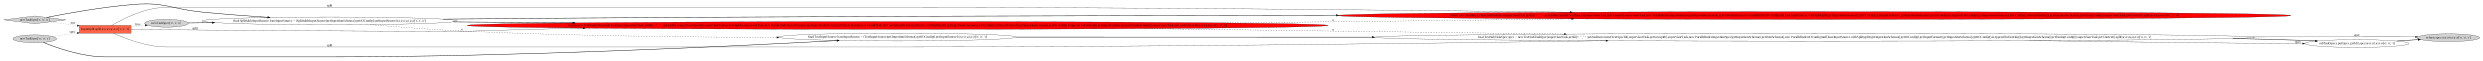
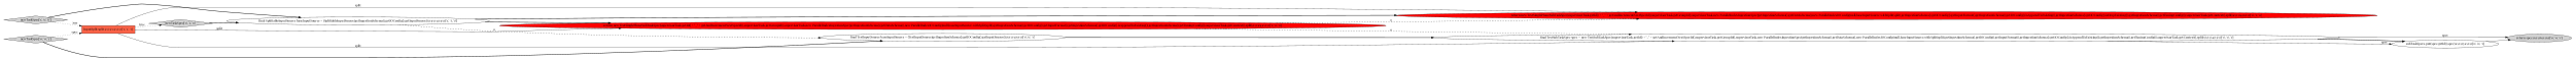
  digraph {
    fontname="Playfair Display"
    rankdir=LR
    node [fillcolor=lightgray fontname="Playfair Display" shape=ellipse style=filled]
    edge [fontname="Playfair Display" style=bold]
    n1 [label="return spec@@@6@@@['0', '0', '1']"]
    n2 [fillcolor=white label="subTaskSpecs.put(spec.getId(),spec)@@@5@@@['0', '0', '1']"]
    n3 [label="newTaskSpec['1', '0', '0']" shape=diamond]
    n4 [fillcolor=white label="final SplittableInputSource baseInputSource = (SplittableInputSource)getIngestionSchema().getIOConfig().getInputSource()@@@3@@@['1', '1', '0']"]
    n5 [fillcolor=tomato label="InputSplit split@@@2@@@['1', '1', '1']" shape=box]
    n6 [fillcolor=red label="return new TestSinglePhaseSubTaskSpec(supervisorTask.getId() + \"_\" + getAndIncrementNextSpecId(),supervisorTask.getGroupId(),supervisorTask,new ParallelIndexIngestionSpec(getIngestionSchema().getDataSchema(),new ParallelIndexIOConfig(null,baseInputSource.withSplit(split),getIngestionSchema().getIOConfig().getInputFormat(),getIngestionSchema().getIOConfig().isAppendToExisting()),getIngestionSchema().getTuningConfig()),supervisorTask.getContext(),split)@@@4@@@['1', '0', '0']"]
    n7 [fillcolor=white label="final TestInputSource baseInputSource = (TestInputSource)getIngestionSchema().getIOConfig().getInputSource()@@@3@@@['0', '0', '1']"]
    n8 [fillcolor=red label="return new TestSinglePhaseSubTaskSpec(supervisorTask.getId() + \"_\" + getAndIncrementNextSpecId(),supervisorTask.getGroupId(),supervisorTask,new ParallelIndexIngestionSpec(getIngestionSchema().getDataSchema(),new ParallelIndexIOConfig(null,baseInputSource.withSplit(split),getIngestionSchema().getIOConfig().getInputFormat(),getIngestionSchema().getIOConfig().isAppendToExisting(),getIngestionSchema().getIOConfig().isDropExisting()),getIngestionSchema().getTuningConfig()),supervisorTask.getContext(),split)@@@4@@@['0', '1', '0']"]
    n9 [fillcolor=white label="final TestSubTaskSpec spec = new TestSubTaskSpec(supervisorTask.getId() + \"_\" + getAndIncrementNextSpecId(),supervisorTask.getGroupId(),supervisorTask,new ParallelIndexIngestionSpec(getIngestionSchema().getDataSchema(),new ParallelIndexIOConfig(null,baseInputSource.withSplit(split),getIngestionSchema().getIOConfig().getInputFormat(),getIngestionSchema().getIOConfig().isAppendToExisting()),getIngestionSchema().getTuningConfig()),supervisorTask.getContext(),split)@@@4@@@['0', '0', '1']"]
-   n10 [label="newTaskSpec['0', '1', '0']"]
-   n11 [label="newTaskSpec['0', '0', '1']"]
-   n2 -> n1
+   n10 [label="newTaskSpec['0', '1', '0']" shape=diamond]
+   n11 [label="newTaskSpec['0', '0', '1']" shape=diamond]
+   n2 -> n1 [style=solid]
    n3 -> n4
    n3 -> n5 [label=true style=dotted]
    n4 -> n6
    n4 -> n7 [label=0 style=dashed]
    n4 -> n8
    n5 -> n6 [label=split style=solid]
    n5 -> n8 [label=split style=solid]
    n5 -> n9 [label=split style=solid]
    n5 -> n10 [label=true style=dotted]
    n6 -> n8 [label=0 style=dashed]
    n6 -> n9 [label=0 style=dashed]
    n7 -> n9
    n9 -> n1 [label=spec style=solid]
    n9 -> n2 [label=spec style=solid]
    n9 -> n2
    n10 -> n4
    n11 -> n5 [label=spec style=dotted]
    n11 -> n7
  }
